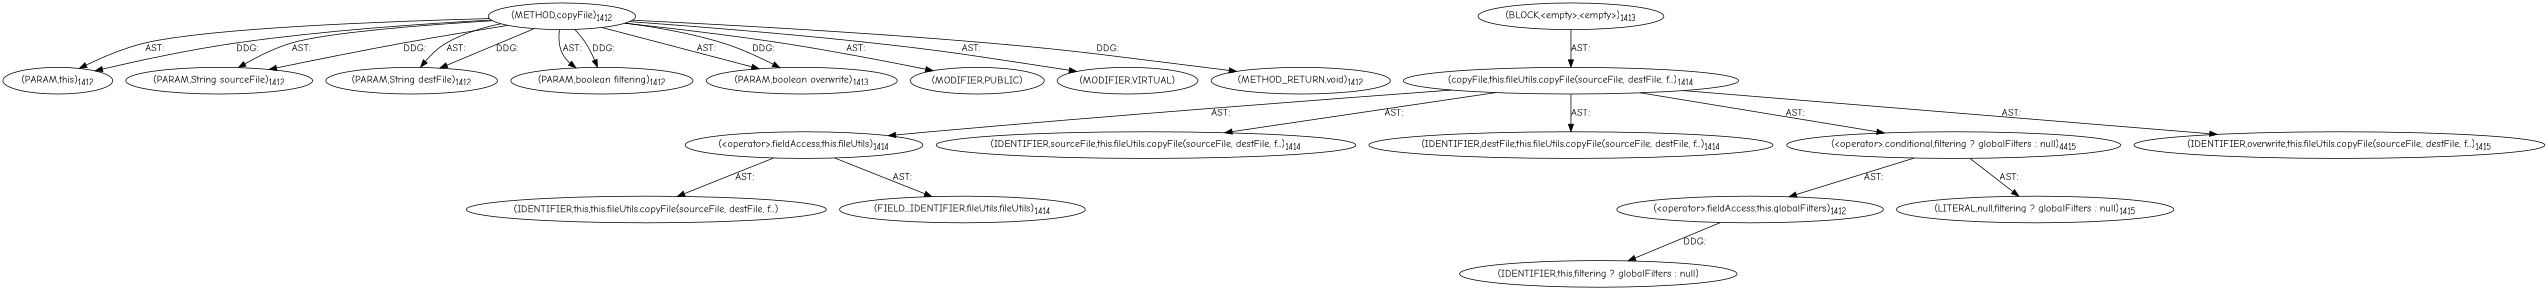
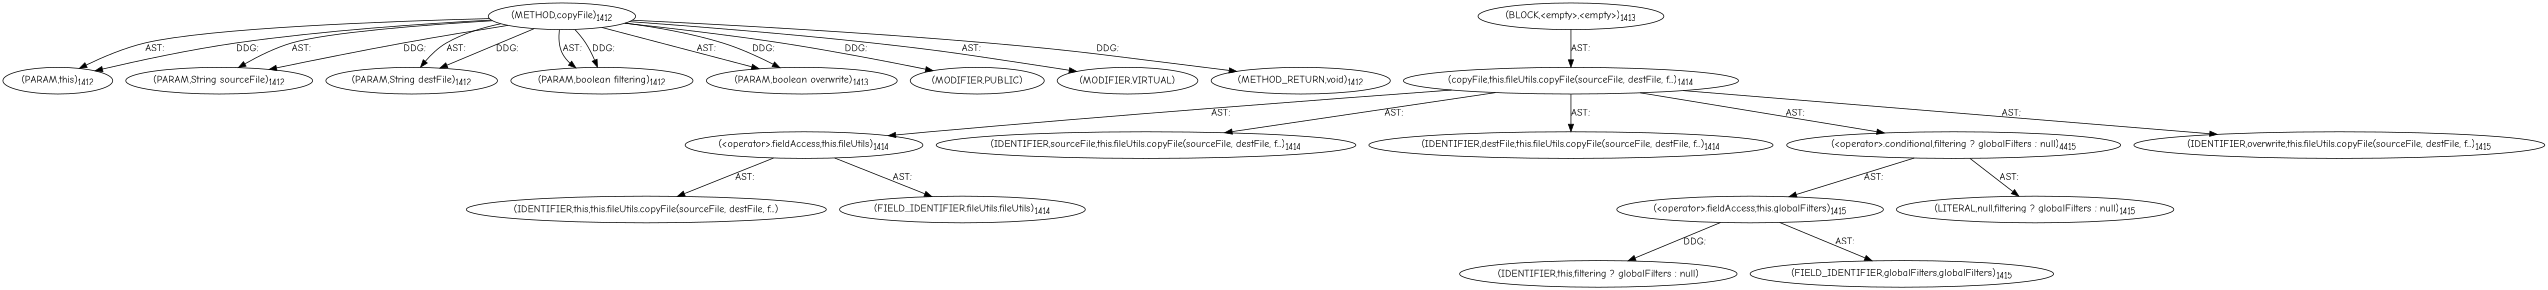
  digraph {
    fontname="Comic Neue"
    node [fontname="Comic Neue"]
    edge [fontname="Comic Neue"]
    n1 [label=<(METHOD,copyFile)<SUB>1412</SUB>>]
    n2 [label=<(PARAM,this)<SUB>1412</SUB>>]
    n3 [label=<(PARAM,String sourceFile)<SUB>1412</SUB>>]
    n4 [label=<(PARAM,String destFile)<SUB>1412</SUB>>]
    n5 [label=<(PARAM,boolean filtering)<SUB>1412</SUB>>]
    n6 [label=<(PARAM,boolean overwrite)<SUB>1413</SUB>>]
    n7 [label=<(MODIFIER,PUBLIC)>]
    n8 [label=<(MODIFIER,VIRTUAL)>]
    n9 [label=<(METHOD_RETURN,void)<SUB>1412</SUB>>]
    n10 [label=<(BLOCK,&lt;empty&gt;,&lt;empty&gt;)<SUB>1413</SUB>>]
    n11 [label=<(copyFile,this.fileUtils.copyFile(sourceFile, destFile, f...)<SUB>1414</SUB>>]
    n12 [label=<(&lt;operator&gt;.fieldAccess,this.fileUtils)<SUB>1414</SUB>>]
    n13 [label=<(IDENTIFIER,sourceFile,this.fileUtils.copyFile(sourceFile, destFile, f...)<SUB>1414</SUB>>]
    n14 [label=<(IDENTIFIER,destFile,this.fileUtils.copyFile(sourceFile, destFile, f...)<SUB>1414</SUB>>]
    n15 [label=<(&lt;operator&gt;.conditional,filtering ? globalFilters : null)<SUB>4415</SUB>>]
    n16 [label=<(IDENTIFIER,overwrite,this.fileUtils.copyFile(sourceFile, destFile, f...)<SUB>1415</SUB>>]
    n17 [label=<(IDENTIFIER,this,this.fileUtils.copyFile(sourceFile, destFile, f...)>]
    n18 [label=<(FIELD_IDENTIFIER,fileUtils,fileUtils)<SUB>1414</SUB>>]
-   n19 [label=<(&lt;operator&gt;.fieldAccess,this.globalFilters)<SUB>1412</SUB>>]
+   n19 [label=<(&lt;operator&gt;.fieldAccess,this.globalFilters)<SUB>1415</SUB>>]
    n20 [label=<(LITERAL,null,filtering ? globalFilters : null)<SUB>1415</SUB>>]
    n21 [label=<(IDENTIFIER,this,filtering ? globalFilters : null)>]
+   n22 [label=<(FIELD_IDENTIFIER,globalFilters,globalFilters)<SUB>1415</SUB>>]
    n1 -> n2 [label="AST: "]
    n1 -> n2 [label="DDG: "]
    n1 -> n3 [label="AST: "]
    n1 -> n3 [label="DDG: "]
    n1 -> n4 [label="AST: "]
    n1 -> n4 [label="DDG: "]
    n1 -> n5 [label="AST: "]
    n1 -> n5 [label="DDG: "]
    n1 -> n6 [label="AST: "]
    n1 -> n6 [label="DDG: "]
-   n1 -> n7 [label="AST: "]
+   n1 -> n7 [label="DDG: "]
    n1 -> n8 [label="AST: "]
    n1 -> n9 [label="DDG: "]
    n10 -> n11 [label="AST: "]
    n11 -> n12 [label="AST: "]
    n11 -> n13 [label="AST: "]
    n11 -> n14 [label="AST: "]
    n11 -> n15 [label="AST: "]
    n11 -> n16 [label="AST: "]
    n12 -> n17 [label="AST: "]
    n12 -> n18 [label="AST: "]
    n15 -> n19 [label="AST: "]
    n15 -> n20 [label="AST: "]
    n19 -> n21 [label="DDG: "]
+   n19 -> n22 [label="AST: "]
  }
